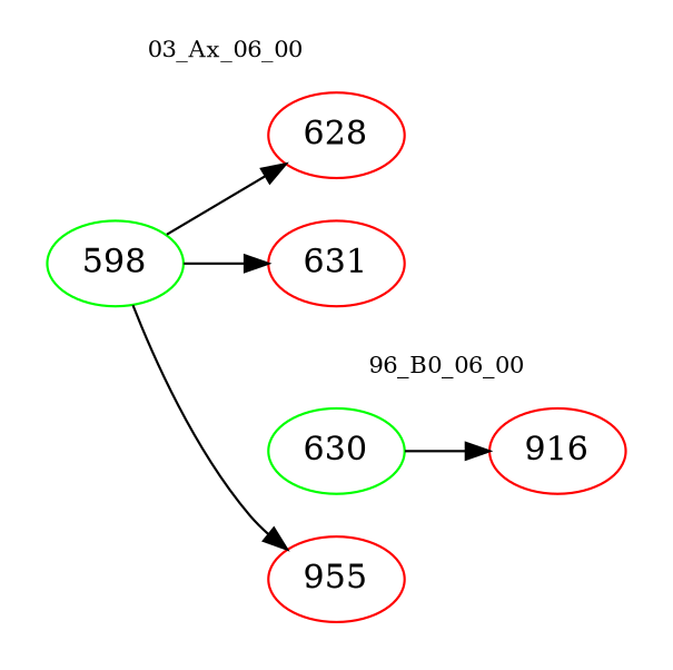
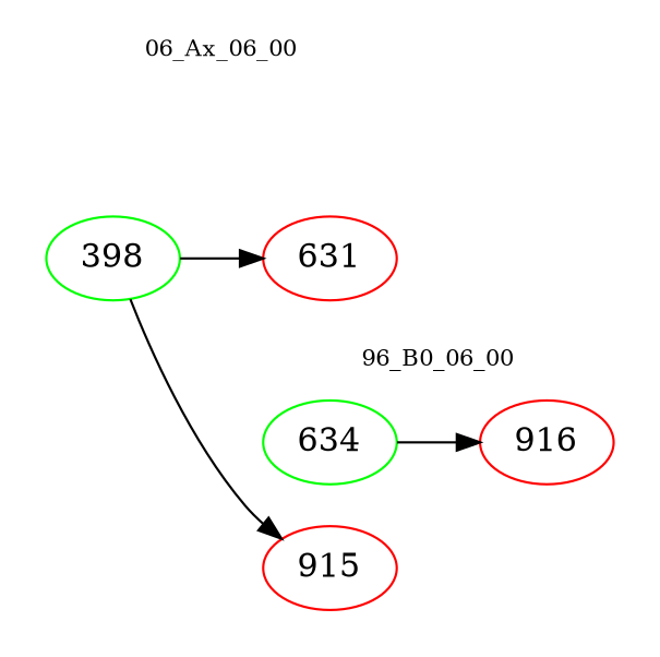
  digraph {
    fontname="DejaVu Serif"
    rankdir=LR
    node [color=red fontname="DejaVu Serif"]
    edge [color=black fontname="DejaVu Serif"]
-   n1 [color=green label=598]
+   n1 [color=green label=398]
    n2 [label=631]
-   n3 [label=628]
-   n4 [color=green label=630]
-   n5 [label=955]
+   n4 [color=green label=634]
+   n5 [label=915]
    n6 [label=916]
    subgraph cluster_1 {
      color=white
      fontsize=10
-     label="03_Ax_06_00"
+     label="06_Ax_06_00"
      n1
      n2
-     n3
    }
    subgraph cluster_2 {
      color=white
      fontsize=10
      label="96_B0_06_00"
      n4
      n5
      n6
    }
    n1 -> n2
-   n1 -> n3
    n1 -> n5
    n4 -> n6
  }
